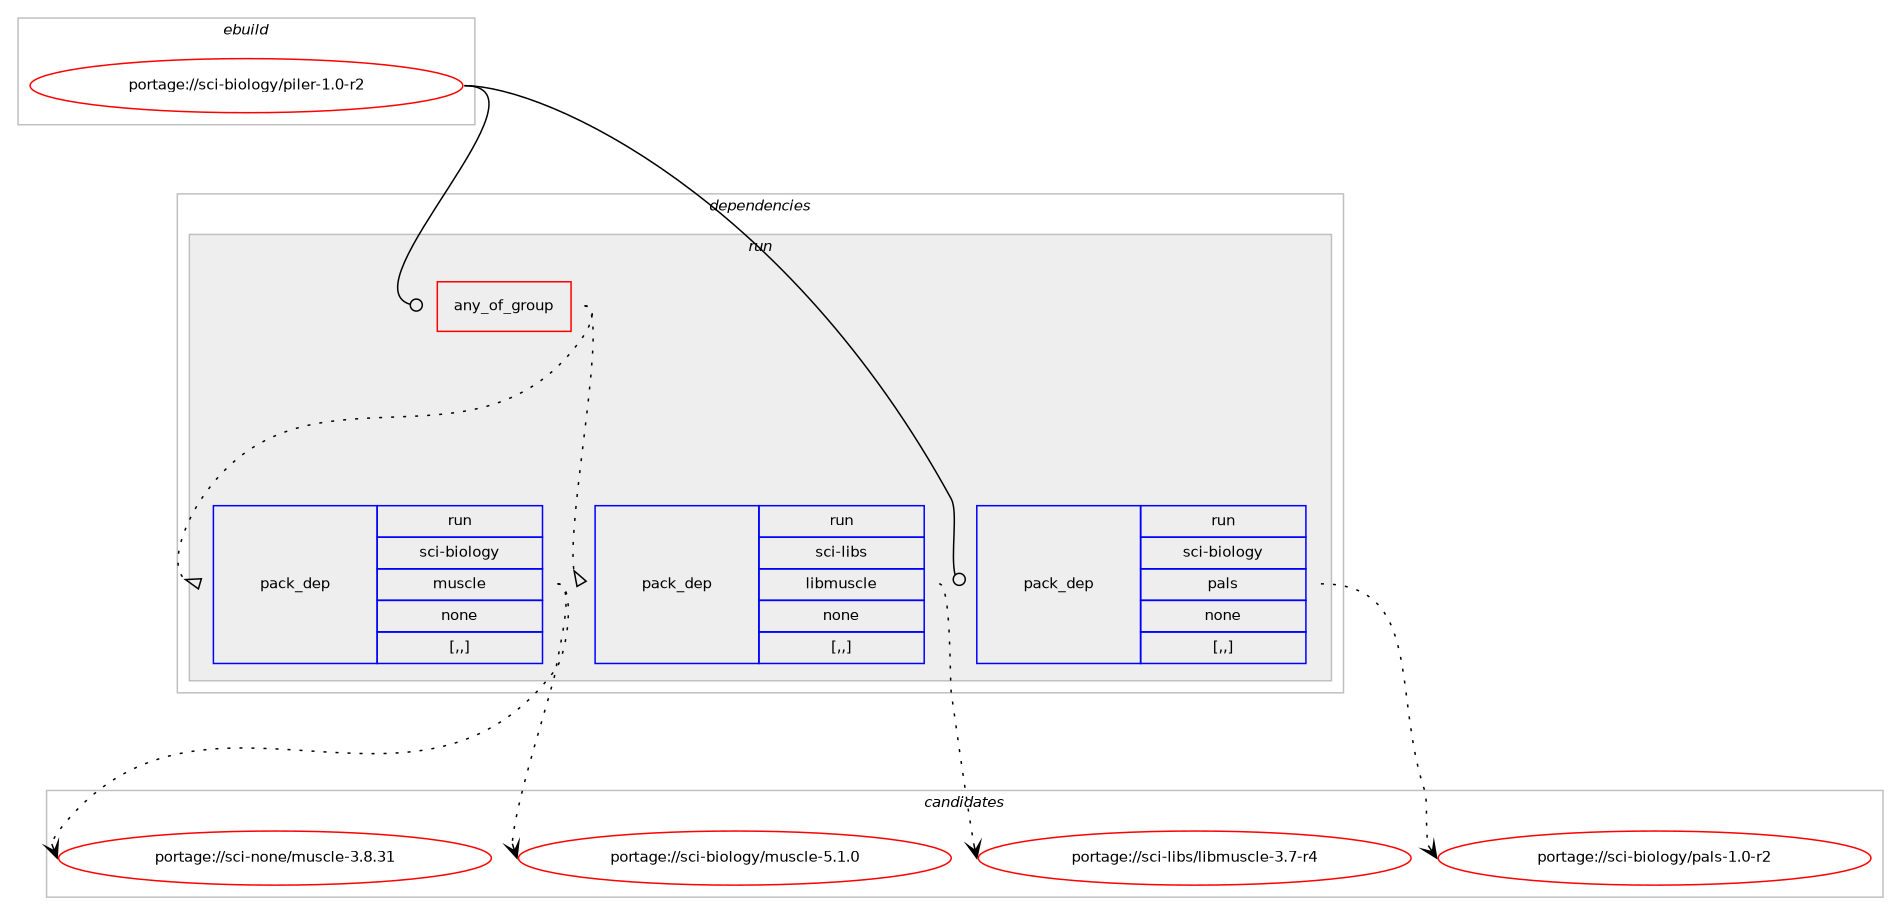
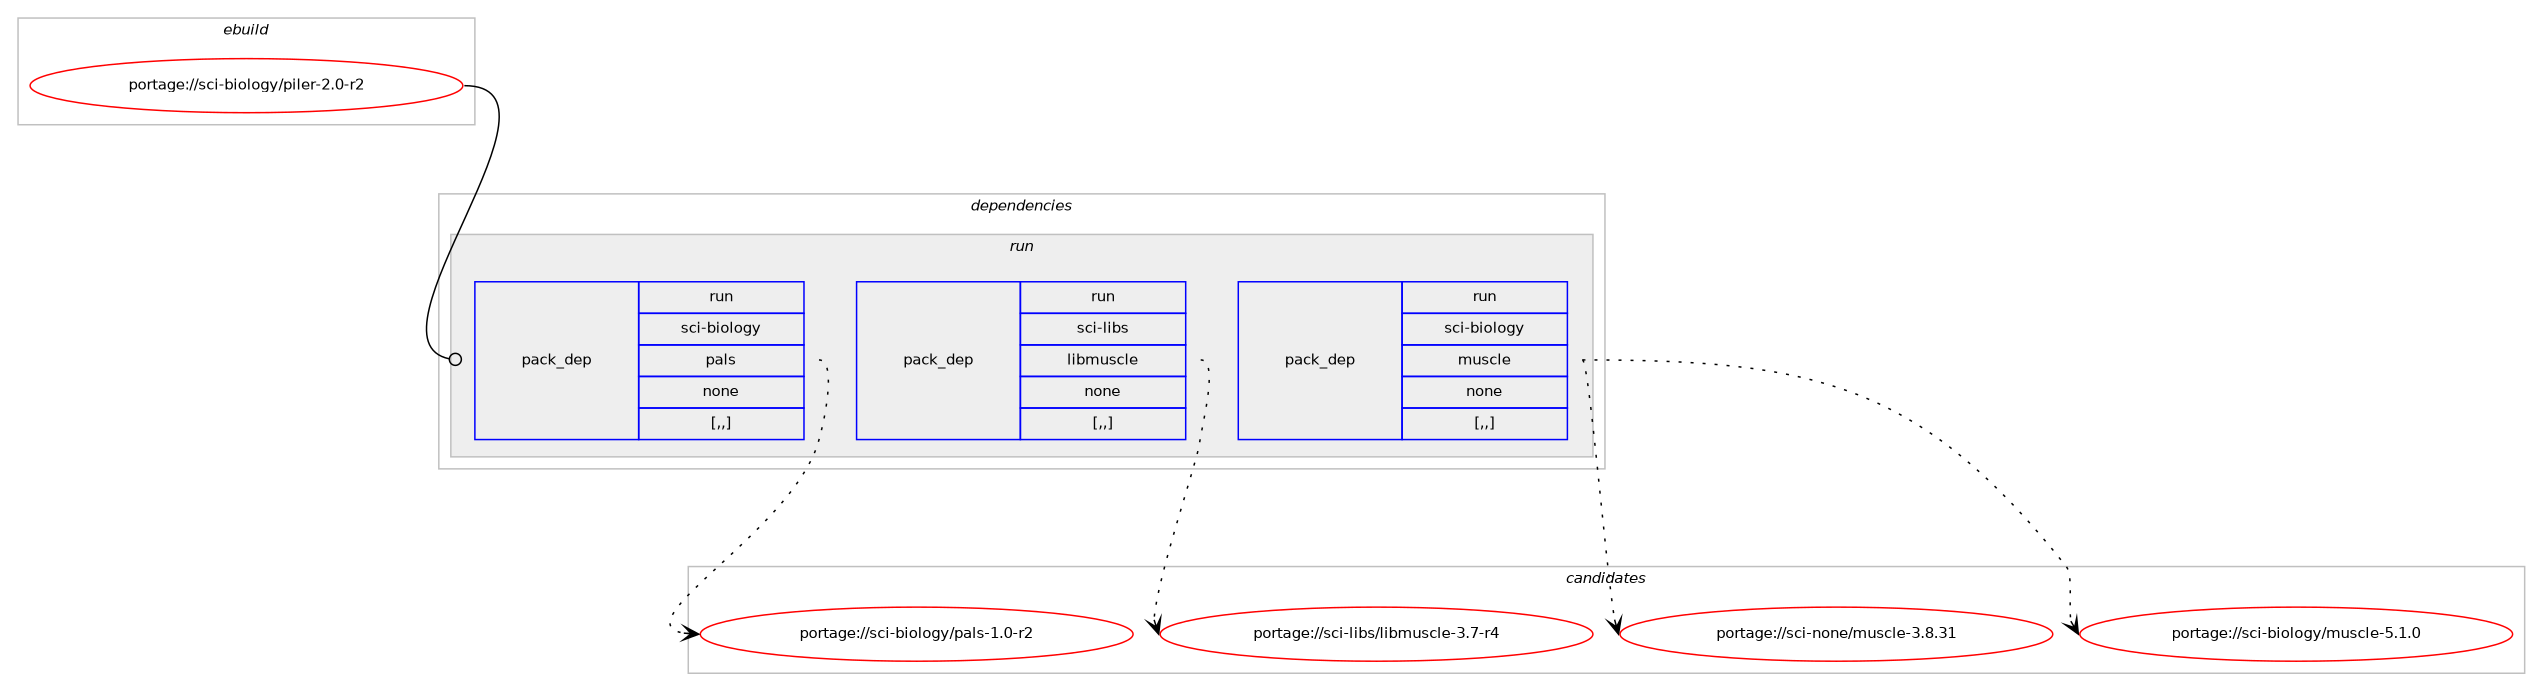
  digraph {
    compound=true
    concentrate=true
    fontname=Helvetica
    fontsize=10
    newrank=true
    rankdir=TB
    ranksep=1.5
    node [color=red fontname=Helvetica fontsize=10]
    edge [arrowhead=vee headport=w style=dotted tailport=e weight=20]
-   n1 [label="portage://sci-biology/piler-1.0-r2" width=4]
+   n1 [label="portage://sci-biology/piler-2.0-r2" width=4]
    n2 [color=blue label=<<TABLE BORDER="0" CELLBORDER="1" CELLSPACING="0" CELLPADDING="4" WIDTH="220"><TR><TD ROWSPAN="6" CELLPADDING="30">pack_dep</TD></TR><TR><TD WIDTH="110">run</TD></TR><TR><TD>sci-biology</TD></TR><TR><TD>muscle</TD></TR><TR><TD>none</TD></TR><TR><TD>[,,]</TD></TR></TABLE>> shape=none]
    n3 [color=blue label=<<TABLE BORDER="0" CELLBORDER="1" CELLSPACING="0" CELLPADDING="4" WIDTH="220"><TR><TD ROWSPAN="6" CELLPADDING="30">pack_dep</TD></TR><TR><TD WIDTH="110">run</TD></TR><TR><TD>sci-libs</TD></TR><TR><TD>libmuscle</TD></TR><TR><TD>none</TD></TR><TR><TD>[,,]</TD></TR></TABLE>> shape=none]
-   n4 [label=<<TABLE BORDER="0" CELLBORDER="1" CELLSPACING="0" CELLPADDING="4"><TR><TD CELLPADDING="10">any_of_group</TD></TR></TABLE>> shape=none]
    n5 [color=blue label=<<TABLE BORDER="0" CELLBORDER="1" CELLSPACING="0" CELLPADDING="4" WIDTH="220"><TR><TD ROWSPAN="6" CELLPADDING="30">pack_dep</TD></TR><TR><TD WIDTH="110">run</TD></TR><TR><TD>sci-biology</TD></TR><TR><TD>pals</TD></TR><TR><TD>none</TD></TR><TR><TD>[,,]</TD></TR></TABLE>> shape=none]
    n6 [label="portage://sci-biology/muscle-5.1.0" width=4]
    n7 [label="portage://sci-none/muscle-3.8.31" width=4]
    n8 [label="portage://sci-libs/libmuscle-3.7-r4" width=4]
    n9 [label="portage://sci-biology/pals-1.0-r2" width=4]
    subgraph cluster_1 {
      color=gray
      label=<<i>ebuild</i>>
      n1
    }
    subgraph cluster_2 {
      color=gray
      label=<<i>dependencies</i>>
      subgraph cluster_3 {
        color=gray
        fillcolor="#eeeeee"
        label=<<i>compile</i>>
        style=filled
      }
      subgraph cluster_4 {
        color=gray
        fillcolor="#eeeeee"
        label=<<i>compile and run</i>>
        style=filled
      }
      subgraph cluster_5 {
        color=gray
        fillcolor="#eeeeee"
        label=<<i>run</i>>
        style=filled
        subgraph sub_6 {
          color=gray
          fillcolor="#eeeeee"
          label=<<i>run</i>>
          style=filled
-         n4
          subgraph sub_7 {
            color=gray
            fillcolor="#eeeeee"
            label=<<i>run</i>>
            style=filled
            n2
          }
          subgraph sub_8 {
            color=gray
            fillcolor="#eeeeee"
            label=<<i>run</i>>
            style=filled
            n3
          }
        }
        subgraph sub_9 {
          color=gray
          fillcolor="#eeeeee"
          label=<<i>run</i>>
          style=filled
          n5
        }
      }
    }
    subgraph cluster_10 {
      color=gray
      label=<<i>candidates</i>>
      rank=same
      subgraph sub_11 {
        color=black
        label=<<i>candidates</i>>
        nodesep=1
        rank=same
        n6
        n7
      }
      subgraph sub_12 {
        color=black
        label=<<i>candidates</i>>
        nodesep=1
        rank=same
        n8
      }
      subgraph sub_13 {
        color=black
        label=<<i>candidates</i>>
        nodesep=1
        rank=same
        n9
      }
    }
-   n1 -> n4 [arrowhead=odot style=solid]
    n1 -> n5 [arrowhead=odot style=solid]
    n2 -> n6 [weight=100]
    n2 -> n7 [weight=100]
    n3 -> n8 [weight=100]
-   n4 -> n2 [arrowhead=oinv]
-   n4 -> n3 [arrowhead=oinv]
    n5 -> n9 [weight=100]
  }
